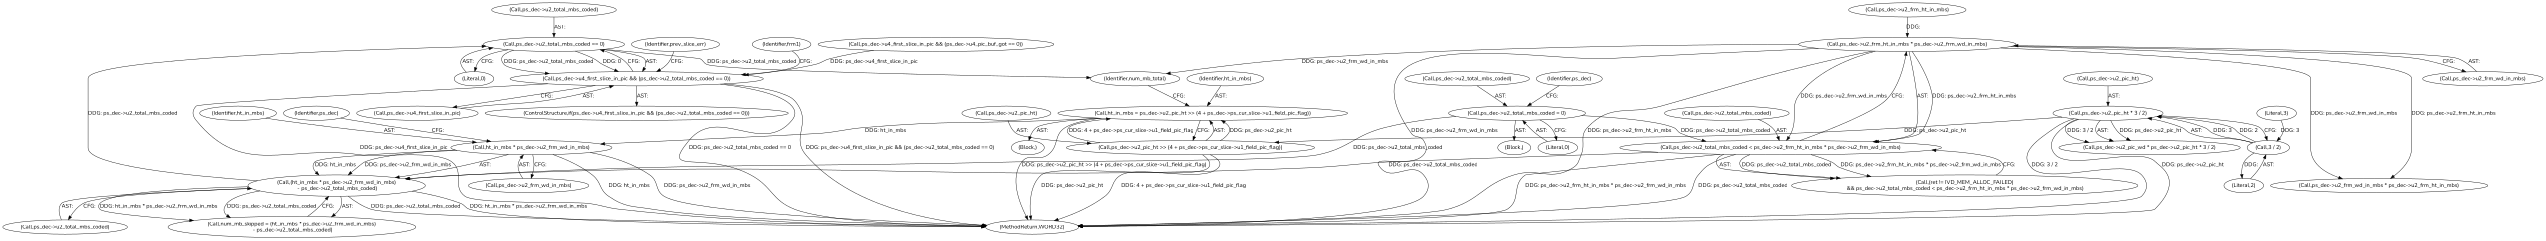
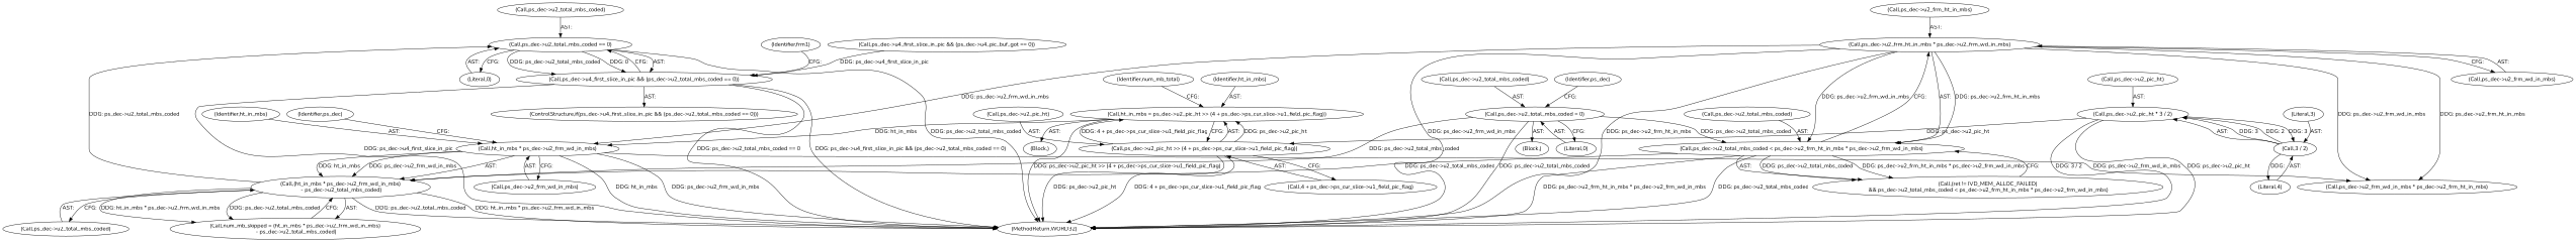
  digraph {
    fontname=Nunito
    node [fontname=Nunito]
    edge [fontname=Nunito]
    n1 [label="(Call,ps_dec->u2_total_mbs_coded == 0)"]
    n2 [label="(Call,ps_dec->u4_first_slice_in_pic && (ps_dec->u2_total_mbs_coded == 0))"]
    n3 [label="(MethodReturn,WORD32)"]
    n4 [label="(Literal,0)"]
-   n5 [label="(Call,ps_dec->u4_first_slice_in_pic)"]
    n6 [label="(ControlStructure,if(ps_dec->u4_first_slice_in_pic && (ps_dec->u2_total_mbs_coded == 0)))"]
    n7 [label="(Call,(ht_in_mbs * ps_dec->u2_frm_wd_in_mbs)\n - ps_dec->u2_total_mbs_coded)"]
    n8 [label="(Call,num_mb_skipped = (ht_in_mbs * ps_dec->u2_frm_wd_in_mbs)\n - ps_dec->u2_total_mbs_coded)"]
    n9 [label="(Call,ps_dec->u2_total_mbs_coded)"]
    n10 [label="(Call,ht_in_mbs * ps_dec->u2_frm_wd_in_mbs)"]
    n11 [label="(Call,ps_dec->u2_frm_wd_in_mbs)"]
    n12 [label="(Call,ps_dec->u2_frm_wd_in_mbs * ps_dec->u2_frm_ht_in_mbs)"]
    n13 [label="(Call,ht_in_mbs = ps_dec->u2_pic_ht >> (4 + ps_dec->ps_cur_slice->u1_field_pic_flag))"]
    n14 [label="(Call,ps_dec->u2_pic_ht >> (4 + ps_dec->ps_cur_slice->u1_field_pic_flag))"]
    n15 [label="(Block,)"]
+   n16 [label="(Call,4 + ps_dec->ps_cur_slice->u1_field_pic_flag)"]
    n17 [label="(Call,ps_dec->u2_pic_ht * 3 / 2)"]
    n18 [label="(Call,3 / 2)"]
-   n19 [label="(Call,ps_dec->u2_pic_wd * ps_dec->u2_pic_ht * 3 / 2)"]
-   n20 [label="(Literal,2)"]
+   n20 [label="(Literal,4)"]
    n21 [label="(Call,ps_dec->u2_frm_ht_in_mbs * ps_dec->u2_frm_wd_in_mbs)"]
    n22 [label="(Call,ps_dec->u2_total_mbs_coded < ps_dec->u2_frm_ht_in_mbs * ps_dec->u2_frm_wd_in_mbs)"]
    n23 [label="(Call,ps_dec->u2_frm_wd_in_mbs)"]
    n24 [label="(Call,(ret != IVD_MEM_ALLOC_FAILED)\n && ps_dec->u2_total_mbs_coded < ps_dec->u2_frm_ht_in_mbs * ps_dec->u2_frm_wd_in_mbs)"]
    n25 [label="(Call,ps_dec->u2_total_mbs_coded = 0)"]
    n26 [label="(Literal,0)"]
    n27 [label="(Block,)"]
    n28 [label="(Identifier,num_mb_total)"]
    n29 [label="(Identifier,ps_dec)"]
-   n30 [label="(Identifier,prev_slice_err)"]
    n31 [label="(Call,ps_dec->u2_total_mbs_coded)"]
    n32 [label="(Call,ps_dec->u2_pic_ht)"]
    n33 [label="(Call,ps_dec->u2_frm_ht_in_mbs)"]
    n34 [label="(Call,ps_dec->u2_pic_ht)"]
    n35 [label="(Identifier,ht_in_mbs)"]
    n36 [label="(Identifier,frm1)"]
    n37 [label="(Call,ps_dec->u4_first_slice_in_pic && (ps_dec->u4_pic_buf_got == 0))"]
    n38 [label="(Identifier,ps_dec)"]
    n39 [label="(Call,ps_dec->u2_total_mbs_coded)"]
    n40 [label="(Literal,3)"]
    n41 [label="(Call,ps_dec->u2_total_mbs_coded)"]
    n42 [label="(Identifier,ht_in_mbs)"]
    n1 -> n2 [label="AST: "]
    n1 -> n2 [label="DDG: ps_dec->u2_total_mbs_coded"]
    n1 -> n2 [label="DDG: 0"]
-   n1 -> n28 [label="DDG: ps_dec->u2_total_mbs_coded"]
+   n1 -> n3 [label="DDG: ps_dec->u2_total_mbs_coded"]
    n1 -> n4 [label="CFG: "]
    n2 -> n1 [label="CFG: "]
    n2 -> n3 [label="DDG: ps_dec->u4_first_slice_in_pic"]
    n2 -> n3 [label="DDG: ps_dec->u2_total_mbs_coded == 0"]
    n2 -> n3 [label="DDG: ps_dec->u4_first_slice_in_pic && (ps_dec->u2_total_mbs_coded == 0)"]
-   n2 -> n5 [label="CFG: "]
    n2 -> n6 [label="AST: "]
    n4 -> n1 [label="AST: "]
-   n5 -> n2 [label="AST: "]
    n7 -> n1 [label="DDG: ps_dec->u2_total_mbs_coded"]
    n7 -> n3 [label="DDG: ps_dec->u2_total_mbs_coded"]
    n7 -> n3 [label="DDG: ht_in_mbs * ps_dec->u2_frm_wd_in_mbs"]
    n7 -> n8 [label="AST: "]
    n7 -> n8 [label="DDG: ht_in_mbs * ps_dec->u2_frm_wd_in_mbs"]
    n7 -> n8 [label="DDG: ps_dec->u2_total_mbs_coded"]
    n7 -> n9 [label="CFG: "]
    n8 -> n7 [label="CFG: "]
    n9 -> n7 [label="AST: "]
    n10 -> n3 [label="DDG: ht_in_mbs"]
    n10 -> n3 [label="DDG: ps_dec->u2_frm_wd_in_mbs"]
    n10 -> n7 [label="AST: "]
    n10 -> n7 [label="DDG: ht_in_mbs"]
    n10 -> n7 [label="DDG: ps_dec->u2_frm_wd_in_mbs"]
    n10 -> n11 [label="CFG: "]
+   n10 -> n12 [label="DDG: ps_dec->u2_frm_wd_in_mbs"]
    n11 -> n10 [label="AST: "]
    n13 -> n3 [label="DDG: ps_dec->u2_pic_ht >> (4 + ps_dec->ps_cur_slice->u1_field_pic_flag)"]
    n13 -> n10 [label="DDG: ht_in_mbs"]
    n13 -> n14 [label="CFG: "]
    n13 -> n15 [label="AST: "]
    n14 -> n3 [label="DDG: 4 + ps_dec->ps_cur_slice->u1_field_pic_flag"]
    n14 -> n3 [label="DDG: ps_dec->u2_pic_ht"]
    n14 -> n13 [label="AST: "]
    n14 -> n13 [label="DDG: ps_dec->u2_pic_ht"]
    n14 -> n13 [label="DDG: 4 + ps_dec->ps_cur_slice->u1_field_pic_flag"]
+   n14 -> n16 [label="CFG: "]
+   n16 -> n14 [label="AST: "]
    n17 -> n3 [label="DDG: ps_dec->u2_pic_ht"]
    n17 -> n3 [label="DDG: 3 / 2"]
    n17 -> n14 [label="DDG: ps_dec->u2_pic_ht"]
-   n17 -> n18 [label="CFG: "]
-   n17 -> n19 [label="AST: "]
-   n17 -> n19 [label="DDG: ps_dec->u2_pic_ht"]
-   n17 -> n19 [label="DDG: 3 / 2"]
+   n17 -> n18 [label="DDG: 3"]
    n18 -> n17 [label="AST: "]
    n18 -> n17 [label="DDG: 3"]
    n18 -> n17 [label="DDG: 2"]
    n18 -> n20 [label="DDG: "]
    n20 -> n18 [label="AST: "]
    n21 -> n3 [label="DDG: ps_dec->u2_frm_wd_in_mbs"]
    n21 -> n3 [label="DDG: ps_dec->u2_frm_ht_in_mbs"]
-   n21 -> n28 [label="DDG: ps_dec->u2_frm_wd_in_mbs"]
+   n21 -> n10 [label="DDG: ps_dec->u2_frm_wd_in_mbs"]
    n21 -> n12 [label="DDG: ps_dec->u2_frm_wd_in_mbs"]
    n21 -> n12 [label="DDG: ps_dec->u2_frm_ht_in_mbs"]
    n21 -> n22 [label="AST: "]
    n21 -> n22 [label="DDG: ps_dec->u2_frm_ht_in_mbs"]
    n21 -> n22 [label="DDG: ps_dec->u2_frm_wd_in_mbs"]
    n21 -> n23 [label="CFG: "]
    n22 -> n3 [label="DDG: ps_dec->u2_frm_ht_in_mbs * ps_dec->u2_frm_wd_in_mbs"]
    n22 -> n3 [label="DDG: ps_dec->u2_total_mbs_coded"]
    n22 -> n7 [label="DDG: ps_dec->u2_total_mbs_coded"]
    n22 -> n21 [label="CFG: "]
    n22 -> n24 [label="AST: "]
    n22 -> n24 [label="DDG: ps_dec->u2_total_mbs_coded"]
    n22 -> n24 [label="DDG: ps_dec->u2_frm_ht_in_mbs * ps_dec->u2_frm_wd_in_mbs"]
    n23 -> n21 [label="AST: "]
    n24 -> n22 [label="CFG: "]
+   n25 -> n3 [label="DDG: ps_dec->u2_total_mbs_coded"]
    n25 -> n7 [label="DDG: ps_dec->u2_total_mbs_coded"]
    n25 -> n22 [label="DDG: ps_dec->u2_total_mbs_coded"]
    n25 -> n26 [label="CFG: "]
    n25 -> n27 [label="AST: "]
    n26 -> n25 [label="AST: "]
    n28 -> n13 [label="CFG: "]
    n29 -> n25 [label="CFG: "]
-   n30 -> n2 [label="CFG: "]
    n31 -> n1 [label="AST: "]
    n32 -> n17 [label="AST: "]
-   n33 -> n21 [label="DDG: "]
+   n33 -> n21 [label="AST: "]
    n34 -> n14 [label="AST: "]
    n35 -> n10 [label="AST: "]
    n36 -> n2 [label="CFG: "]
    n37 -> n2 [label="DDG: ps_dec->u4_first_slice_in_pic"]
    n38 -> n10 [label="CFG: "]
    n39 -> n25 [label="AST: "]
-   n40 -> n18 [label="DDG: 3"]
+   n40 -> n18 [label="AST: "]
    n41 -> n22 [label="AST: "]
    n42 -> n13 [label="AST: "]
  }
